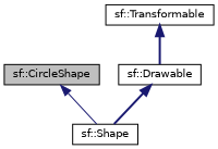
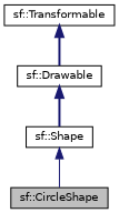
  digraph {
    node [color=black fillcolor=white fontname=Helvetica fontsize=10 shape=record style=filled]
    edge [color=midnightblue dir=back fontname=Helvetica fontsize=10 labelfontname=Helvetica labelfontsize=10 style=bold]
    n1 [fillcolor=grey75 fontcolor=black height=0.2 label="sf::CircleShape" width=0.4]
    n2 [height=0.2 label="sf::Shape" width=0.4]
    n3 [height=0.2 label="sf::Drawable" width=0.4]
    n4 [height=0.2 label="sf::Transformable" width=0.4]
-   n1 -> n2 [style=solid]
+   n2 -> n1 [style=solid]
    n3 -> n2
    n4 -> n3
  }
